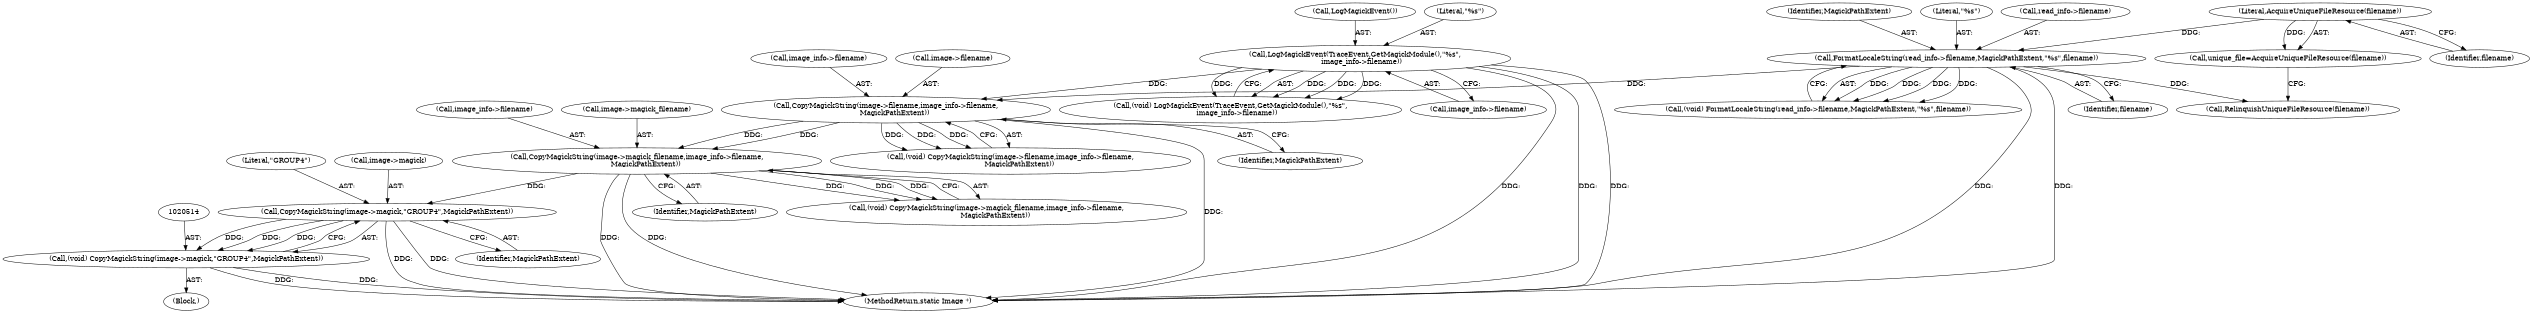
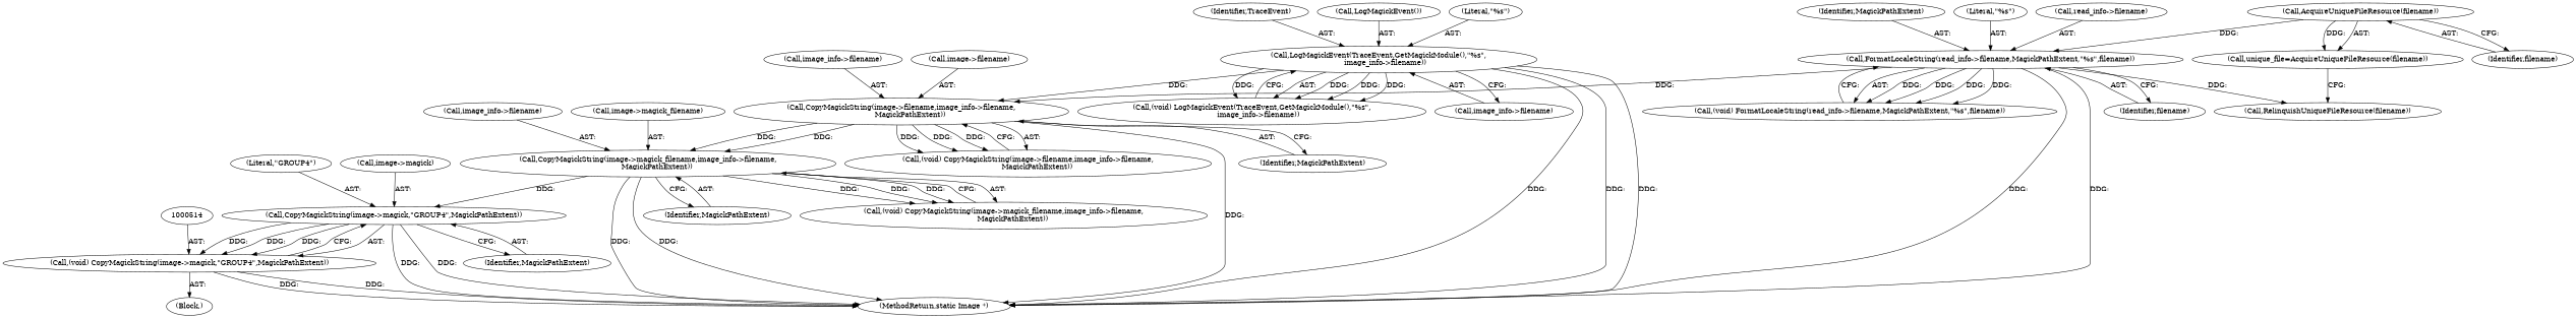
  digraph {
    n1 [label="(Call,CopyMagickString(image->magick,\"GROUP4\",MagickPathExtent))"]
    n2 [label="(Call,(void) CopyMagickString(image->magick,\"GROUP4\",MagickPathExtent))"]
    n3 [label="(Identifier,MagickPathExtent)"]
    n4 [label="(MethodReturn,static Image *)"]
    n5 [label="(Block,)"]
    n6 [label="(Call,CopyMagickString(image->magick_filename,image_info->filename,\n        MagickPathExtent))"]
    n7 [label="(Identifier,MagickPathExtent)"]
    n8 [label="(Call,(void) CopyMagickString(image->magick_filename,image_info->filename,\n        MagickPathExtent))"]
    n9 [label="(Call,CopyMagickString(image->filename,image_info->filename,\n        MagickPathExtent))"]
    n10 [label="(Identifier,MagickPathExtent)"]
    n11 [label="(Call,(void) CopyMagickString(image->filename,image_info->filename,\n        MagickPathExtent))"]
    n12 [label="(Call,LogMagickEvent(TraceEvent,GetMagickModule(),\"%s\",\n      image_info->filename))"]
    n13 [label="(Call,(void) LogMagickEvent(TraceEvent,GetMagickModule(),\"%s\",\n      image_info->filename))"]
    n14 [label="(Call,image_info->filename)"]
    n15 [label="(Call,FormatLocaleString(read_info->filename,MagickPathExtent,\"%s\",filename))"]
    n16 [label="(Identifier,filename)"]
    n17 [label="(Call,RelinquishUniqueFileResource(filename))"]
    n18 [label="(Call,(void) FormatLocaleString(read_info->filename,MagickPathExtent,\"%s\",filename))"]
-   n19 [label="(Literal,AcquireUniqueFileResource(filename))"]
+   n19 [label="(Call,AcquireUniqueFileResource(filename))"]
    n20 [label="(Identifier,filename)"]
    n21 [label="(Call,unique_file=AcquireUniqueFileResource(filename))"]
    n22 [label="(Call,image->magick_filename)"]
    n23 [label="(Call,image_info->filename)"]
    n24 [label="(Call,image_info->filename)"]
    n25 [label="(Literal,\"GROUP4\")"]
+   n26 [label="(Identifier,TraceEvent)"]
    n27 [label="(Call,image->magick)"]
    n28 [label="(Call,LogMagickEvent())"]
    n29 [label="(Literal,\"%s\")"]
    n30 [label="(Call,image->filename)"]
    n31 [label="(Identifier,MagickPathExtent)"]
    n32 [label="(Literal,\"%s\")"]
    n33 [label="(Call,read_info->filename)"]
-   1000514 [label=1020514]
+   1000514
    n1 -> n2 [label="AST: "]
    n1 -> n2 [label="DDG: "]
    n1 -> n2 [label="DDG: "]
    n1 -> n2 [label="DDG: "]
    n1 -> n3 [label="CFG: "]
    n1 -> n4 [label="DDG: "]
    n1 -> n4 [label="DDG: "]
    n2 -> n1 [label="CFG: "]
    n2 -> n4 [label="DDG: "]
    n2 -> n4 [label="DDG: "]
    n2 -> n5 [label="AST: "]
    n3 -> n1 [label="AST: "]
    n6 -> n1 [label="DDG: "]
    n6 -> n4 [label="DDG: "]
    n6 -> n4 [label="DDG: "]
    n6 -> n7 [label="CFG: "]
    n6 -> n8 [label="AST: "]
    n6 -> n8 [label="DDG: "]
    n6 -> n8 [label="DDG: "]
    n6 -> n8 [label="DDG: "]
    n7 -> n6 [label="AST: "]
    n8 -> n6 [label="CFG: "]
    n9 -> n4 [label="DDG: "]
    n9 -> n6 [label="DDG: "]
    n9 -> n6 [label="DDG: "]
    n9 -> n10 [label="CFG: "]
    n9 -> n11 [label="AST: "]
    n9 -> n11 [label="DDG: "]
    n9 -> n11 [label="DDG: "]
    n9 -> n11 [label="DDG: "]
    n10 -> n9 [label="AST: "]
    n11 -> n9 [label="CFG: "]
    n12 -> n4 [label="DDG: "]
    n12 -> n4 [label="DDG: "]
    n12 -> n4 [label="DDG: "]
    n12 -> n9 [label="DDG: "]
    n12 -> n13 [label="AST: "]
    n12 -> n13 [label="DDG: "]
    n12 -> n13 [label="DDG: "]
    n12 -> n13 [label="DDG: "]
    n12 -> n13 [label="DDG: "]
    n12 -> n14 [label="CFG: "]
    n13 -> n12 [label="CFG: "]
    n14 -> n12 [label="AST: "]
    n15 -> n4 [label="DDG: "]
    n15 -> n4 [label="DDG: "]
    n15 -> n9 [label="DDG: "]
    n15 -> n16 [label="CFG: "]
    n15 -> n17 [label="DDG: "]
    n15 -> n18 [label="AST: "]
    n15 -> n18 [label="DDG: "]
    n15 -> n18 [label="DDG: "]
    n15 -> n18 [label="DDG: "]
    n15 -> n18 [label="DDG: "]
    n16 -> n15 [label="AST: "]
    n18 -> n15 [label="CFG: "]
    n19 -> n15 [label="DDG: "]
    n19 -> n20 [label="CFG: "]
    n19 -> n21 [label="AST: "]
    n19 -> n21 [label="DDG: "]
    n20 -> n19 [label="AST: "]
    n21 -> n17 [label="CFG: "]
    n22 -> n6 [label="AST: "]
    n23 -> n9 [label="AST: "]
    n24 -> n6 [label="AST: "]
    n25 -> n1 [label="AST: "]
+   n26 -> n12 [label="AST: "]
    n27 -> n1 [label="AST: "]
    n28 -> n12 [label="AST: "]
    n29 -> n12 [label="AST: "]
    n30 -> n9 [label="AST: "]
    n31 -> n15 [label="AST: "]
    n32 -> n15 [label="AST: "]
    n33 -> n15 [label="AST: "]
    1000514 -> n2 [label="AST: "]
  }
